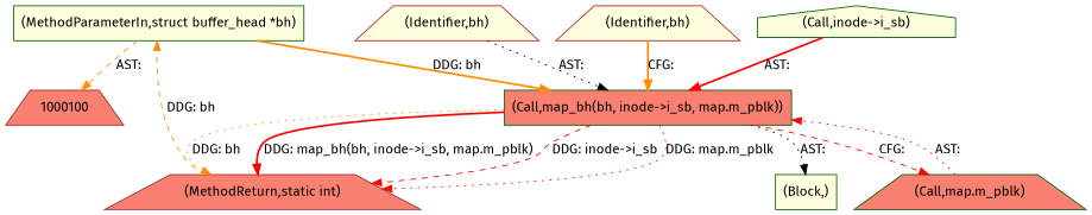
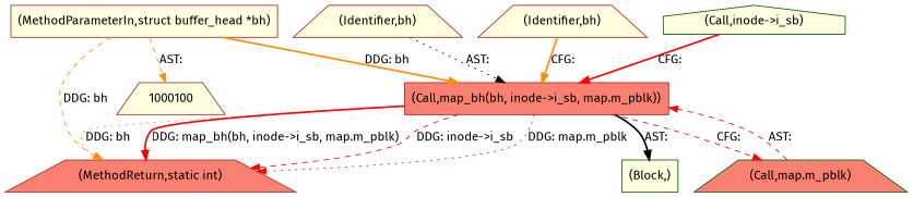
  digraph {
    fontname="Fira Sans"
    node [color=brown fillcolor=lightyellow fontname="Fira Sans" shape=trapezium style=filled]
    edge [color=red fontname="Fira Sans" style=dashed]
-   n1 [color=darkgreen label="(MethodParameterIn,struct buffer_head *bh)" shape=box]
-   n2 [color=darkgreen fillcolor=salmon label="(Call,map_bh(bh, inode->i_sb, map.m_pblk))" shape=box]
+   n1 [label="(MethodParameterIn,struct buffer_head *bh)" shape=box]
+   n2 [fillcolor=salmon label="(Call,map_bh(bh, inode->i_sb, map.m_pblk))" shape=box]
    n3 [fillcolor=salmon label="(MethodReturn,static int)"]
-   1000100 [fillcolor=salmon]
+   1000100
    n5 [color=darkgreen label="(Block,)" shape=box]
    n6 [color=darkgreen fillcolor=salmon label="(Call,map.m_pblk)"]
    n7 [label="(Identifier,bh)"]
    n8 [label="(Identifier,bh)"]
    n9 [color=darkgreen label="(Call,inode->i_sb)" shape=house]
    n1 -> n2 [color=darkorange label="DDG: bh" style=bold]
-   n3 -> n1 [color=darkorange label="DDG: bh"]
+   n1 -> n3 [color=darkorange label="DDG: bh"]
    n1 -> 1000100 [color=darkorange label="AST: "]
    n2 -> n3 [label="DDG: map.m_pblk" style=dotted]
    n2 -> n3 [color=darkorange label="DDG: bh" style=dotted]
    n2 -> n3 [label="DDG: map_bh(bh, inode->i_sb, map.m_pblk)" style=bold]
    n2 -> n3 [label="DDG: inode->i_sb"]
-   n2 -> n5 [color=black label="AST: " style=dotted]
+   n2 -> n5 [color=black label="AST: " style=bold]
    n2 -> n6 [label="CFG: "]
-   n6 -> n2 [label="AST: " style=dotted]
+   n6 -> n2 [label="AST: "]
    n7 -> n2 [color=black label="AST: " style=dotted]
    n8 -> n2 [color=darkorange label="CFG: " style=bold]
-   n9 -> n2 [label="AST: " style=bold]
+   n9 -> n2 [label="CFG: " style=bold]
  }
